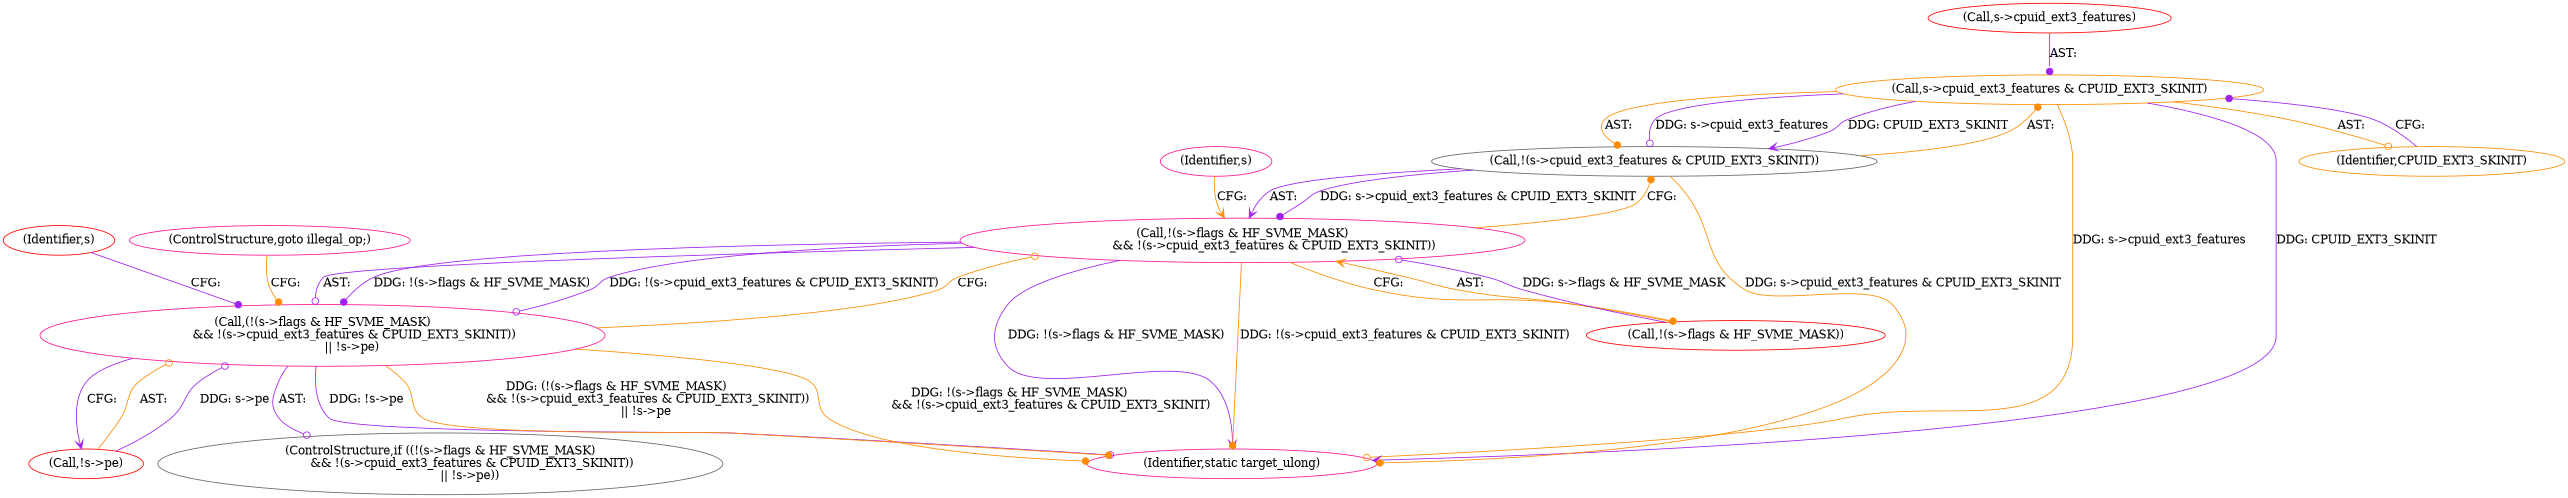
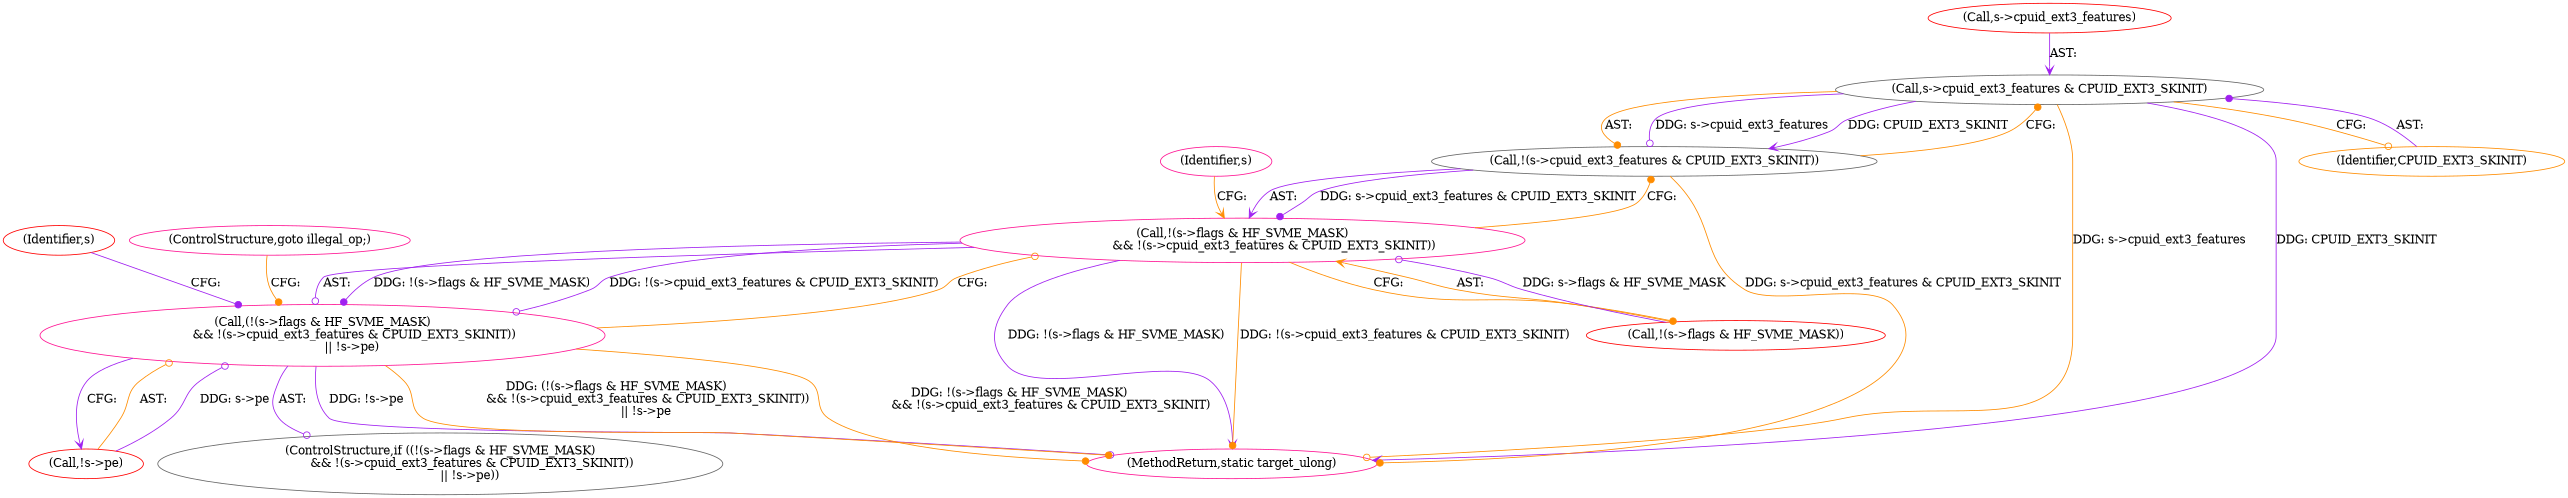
  digraph {
    node [color=deeppink]
    edge [arrowhead=dot color=purple]
-   n1 [color=darkorange label="(Call,s->cpuid_ext3_features & CPUID_EXT3_SKINIT)"]
+   n1 [color=gray40 label="(Call,s->cpuid_ext3_features & CPUID_EXT3_SKINIT)"]
    n2 [color=gray40 label="(Call,!(s->cpuid_ext3_features & CPUID_EXT3_SKINIT))"]
-   n3 [label="(Identifier,static target_ulong)"]
+   n3 [label="(MethodReturn,static target_ulong)"]
    n4 [color=darkorange label="(Identifier,CPUID_EXT3_SKINIT)"]
    n5 [label="(Call,!(s->flags & HF_SVME_MASK)\n                 && !(s->cpuid_ext3_features & CPUID_EXT3_SKINIT))"]
    n6 [label="(Call,(!(s->flags & HF_SVME_MASK)\n                 && !(s->cpuid_ext3_features & CPUID_EXT3_SKINIT))\n                || !s->pe)"]
    n7 [color=red label="(Call,!(s->flags & HF_SVME_MASK))"]
    n8 [color=red label="(Call,!s->pe)"]
    n9 [color=gray40 label="(ControlStructure,if ((!(s->flags & HF_SVME_MASK)\n                 && !(s->cpuid_ext3_features & CPUID_EXT3_SKINIT))\n                || !s->pe))"]
    n10 [color=red label="(Identifier,s)"]
    n11 [label="(Identifier,s)"]
    n12 [label="(ControlStructure,goto illegal_op;)"]
    n13 [color=red label="(Call,s->cpuid_ext3_features)"]
    n1 -> n2 [color=darkorange label="AST: "]
    n1 -> n2 [arrowhead=odot label="DDG: s->cpuid_ext3_features"]
    n1 -> n2 [arrowhead=vee label="DDG: CPUID_EXT3_SKINIT"]
    n1 -> n3 [arrowhead=odot color=darkorange label="DDG: s->cpuid_ext3_features"]
    n1 -> n3 [arrowhead=vee label="DDG: CPUID_EXT3_SKINIT"]
-   n1 -> n4 [arrowhead=odot color=darkorange label="AST: "]
-   n2 -> n1 [color=darkorange label="AST: "]
+   n1 -> n4 [arrowhead=odot color=darkorange label="CFG: "]
+   n2 -> n1 [color=darkorange label="CFG: "]
    n2 -> n3 [color=darkorange label="DDG: s->cpuid_ext3_features & CPUID_EXT3_SKINIT"]
    n2 -> n5 [arrowhead=vee label="AST: "]
    n2 -> n5 [label="DDG: s->cpuid_ext3_features & CPUID_EXT3_SKINIT"]
-   n4 -> n1 [label="CFG: "]
+   n4 -> n1 [label="AST: "]
    n5 -> n2 [color=darkorange label="CFG: "]
    n5 -> n3 [arrowhead=vee label="DDG: !(s->flags & HF_SVME_MASK)"]
    n5 -> n3 [color=darkorange label="DDG: !(s->cpuid_ext3_features & CPUID_EXT3_SKINIT)"]
    n5 -> n6 [arrowhead=odot label="AST: "]
    n5 -> n6 [label="DDG: !(s->flags & HF_SVME_MASK)"]
    n5 -> n6 [arrowhead=odot label="DDG: !(s->cpuid_ext3_features & CPUID_EXT3_SKINIT)"]
    n5 -> n7 [color=darkorange label="CFG: "]
    n6 -> n3 [arrowhead=odot label="DDG: !s->pe"]
    n6 -> n3 [color=darkorange label="DDG: (!(s->flags & HF_SVME_MASK)\n                 && !(s->cpuid_ext3_features & CPUID_EXT3_SKINIT))\n                || !s->pe"]
    n6 -> n3 [color=darkorange label="DDG: !(s->flags & HF_SVME_MASK)\n                 && !(s->cpuid_ext3_features & CPUID_EXT3_SKINIT)"]
    n6 -> n5 [arrowhead=odot color=darkorange label="CFG: "]
    n6 -> n8 [arrowhead=vee label="CFG: "]
    n6 -> n9 [arrowhead=odot label="AST: "]
    n7 -> n5 [arrowhead=vee color=darkorange label="AST: "]
    n7 -> n5 [arrowhead=odot label="DDG: s->flags & HF_SVME_MASK"]
    n8 -> n6 [arrowhead=odot color=darkorange label="AST: "]
    n8 -> n6 [arrowhead=odot label="DDG: s->pe"]
    n10 -> n6 [label="CFG: "]
    n11 -> n5 [arrowhead=vee color=darkorange label="CFG: "]
    n12 -> n6 [color=darkorange label="CFG: "]
-   n13 -> n1 [label="AST: "]
+   n13 -> n1 [arrowhead=vee label="AST: "]
  }
